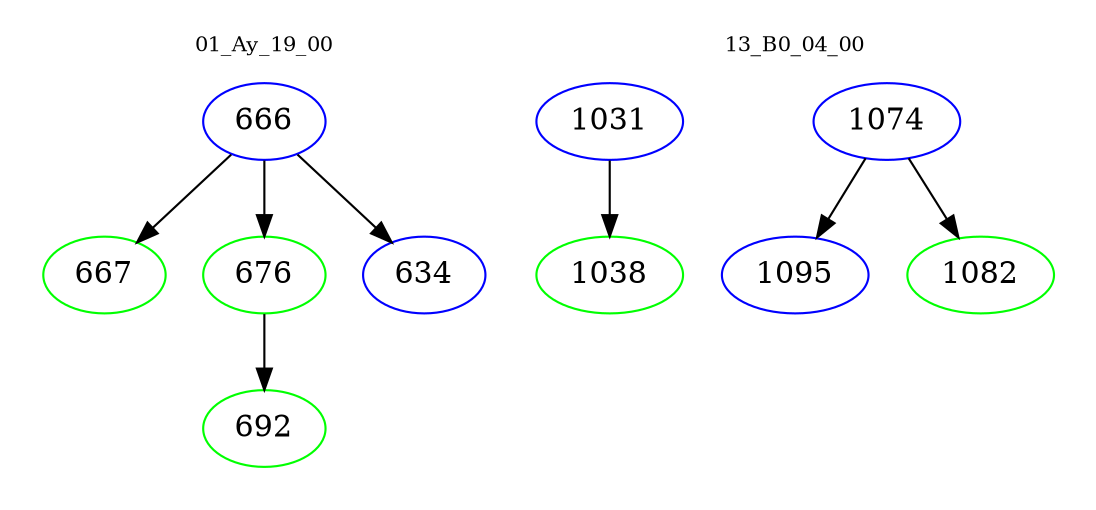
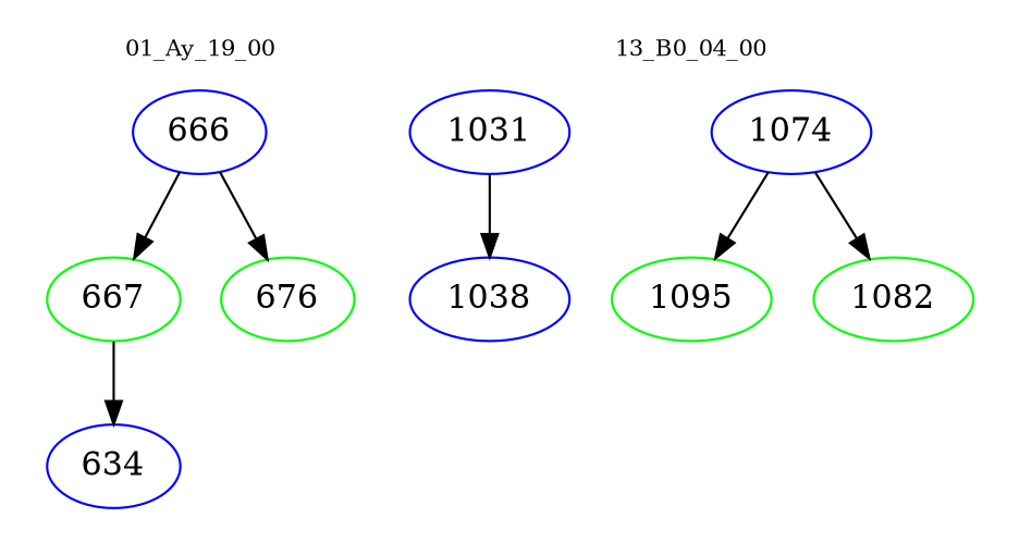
  digraph {
    node [color=blue]
    edge [color=black]
    n1 [label=666]
    n2 [color=green label=667]
    n3 [color=green label=676]
    n4 [label=634]
-   n5 [color=green label=692]
    n6 [label=1074]
    n7 [label=1031]
-   n8 [label=1095]
+   n8 [color=green label=1095]
    n9 [color=green label=1082]
-   n10 [color=green label=1038]
+   n10 [label=1038]
    subgraph cluster_1 {
      color=white
      fontsize=10
      label="01_Ay_19_00"
      n1
      n2
      n3
      n4
-     n5
    }
    subgraph cluster_2 {
      color=white
      fontsize=10
      label="13_B0_04_00"
      n6
      n7
      n8
      n9
      n10
    }
    n1 -> n2
    n1 -> n3
-   n1 -> n4
-   n3 -> n5
+   n2 -> n4
    n6 -> n8
    n6 -> n9
    n7 -> n10
  }
